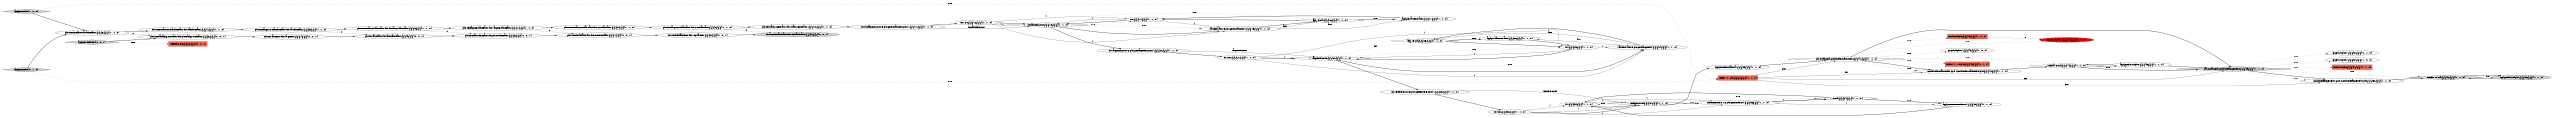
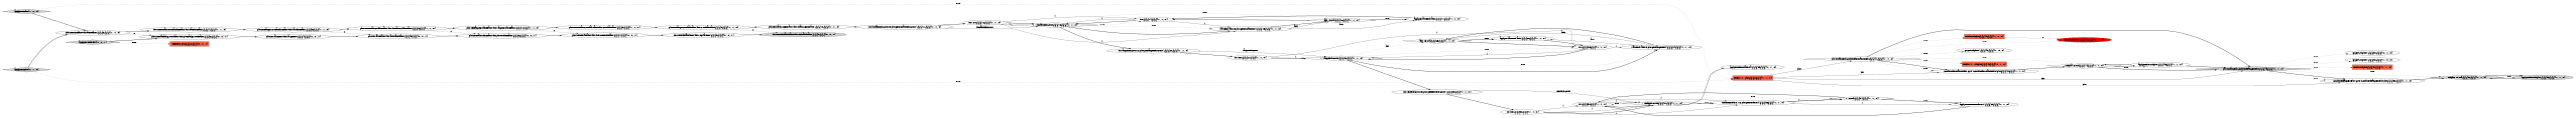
  digraph {
    rankdir=LR
    node [fillcolor=white shape=ellipse style=filled]
    edge [style=bold]
    n1 [fillcolor=tomato label="XYPlot<S> subplot@@@43@@@['0', '1', '0']" shape=box]
    n2 [label="plot.setNeedlePaint(this.thermometerPaint)@@@7@@@['0', '0', '1']"]
    n3 [label="plot.setTickLabelFont(this.regularFont)@@@8@@@['0', '0', '1']"]
    n4 [fillcolor=lightgray label="plot.setTickLabelPaint(this.tickLabelPaint)@@@9@@@['0', '0', '1']"]
    n5 [label="cp.getSubplots()@@@51@@@['1', '0', '0']"]
    n6 [label="plot.setDomainZeroBaselinePaint(this.baselinePaint)@@@4@@@['1', '1', '0']"]
    n7 [label="plot.setRangeZeroBaselinePaint(this.baselinePaint)@@@5@@@['1', '1', '0']"]
    n8 [label="plot.setDomainGridlinePaint(this.domainGridlinePaint)@@@6@@@['1', '1', '0']"]
    n9 [label="plot.setValuePaint(this.axisLabelPaint)@@@5@@@['0', '0', '1']"]
    n10 [fillcolor=tomato label="XYPlot subplot@@@51@@@['1', '1', '0']" shape=box]
    n11 [label="plot.setDomainCrosshairPaint(this.crosshairPaint)@@@8@@@['1', '1', '0']"]
    n12 [label="plot.setRangeCrosshairPaint(this.crosshairPaint)@@@9@@@['1', '1', '0']"]
    n13 [label="plot.setShadowGenerator(this.shadowGenerator)@@@10@@@['1', '1', '0']"]
    n14 [label="plot instanceof CombinedDomainXYPlot@@@41@@@['1', '1', '0']" shape=diamond]
    n15 [fillcolor=lightgray label="plot instanceof CombinedRangeXYPlot@@@49@@@['1', '1', '0']" shape=diamond]
    n16 [label="CombinedDomainXYPlot cp = (CombinedDomainXYPlot)plot@@@42@@@['1', '1', '0']"]
    n17 [label="cp.getSubplots()@@@43@@@['1', '0', '0']"]
    n18 [fillcolor=tomato label="XYPlot subplot@@@43@@@['1', '0', '0']" shape=box]
    n19 [fillcolor=red label="cp.getSubplots()@@@43@@@['0', '1', '0']"]
    n20 [label="subplot != null@@@44@@@['1', '1', '0']" shape=diamond]
    n21 [fillcolor=lightgray label="subplot != null@@@52@@@['1', '1', '0']" shape=diamond]
    n22 [label="cp.getSubplots()@@@51@@@['0', '1', '0']"]
    n23 [label="CombinedRangeXYPlot cp = (CombinedRangeXYPlot)plot@@@50@@@['1', '1', '0']"]
    n24 [label="applyToPlot(subplot)@@@45@@@['1', '1', '0']"]
    n25 [fillcolor=lightgray label="applyToXYPlot['0', '1', '0']" shape=diamond]
    n26 [label="plot.setAxisOffset(this.axisOffset)@@@3@@@['1', '1', '0']"]
    n27 [fillcolor=tomato label="XYPlot<S> plot@@@2@@@['1', '1', '0']" shape=box]
    n28 [label="plot.setDialBackgroundPaint(this.plotBackgroundPaint)@@@3@@@['0', '0', '1']"]
    n29 [label="axis != null@@@25@@@['1', '1', '0']" shape=diamond]
    n30 [label="applyToValueAxis(axis)@@@26@@@['1', '1', '0']"]
    n31 [label="i++@@@23@@@['1', '1', '0']"]
    n32 [label="i < rangeAxisCount@@@22@@@['1', '1', '0']" shape=diamond]
    n33 [label="ValueAxis axis = plot.getRangeAxis(i)@@@24@@@['1', '1', '0']"]
    n34 [label="applyToValueAxis(axis)@@@17@@@['1', '1', '0']"]
    n35 [label="i++@@@14@@@['1', '1', '0']"]
    n36 [label="ValueAxis axis = plot.getDomainAxis(i)@@@15@@@['1', '1', '0']"]
    n37 [label="i < domainAxisCount@@@13@@@['1', '1', '0']" shape=diamond]
    n38 [fillcolor=lightgray label="applyToPlot(subplot)@@@53@@@['1', '1', '0']"]
    n39 [label="plot.setRangeGridlinePaint(this.rangeGridlinePaint)@@@7@@@['1', '1', '0']"]
    n40 [label="plot.setDialOutlinePaint(this.plotOutlinePaint)@@@6@@@['0', '0', '1']"]
    n41 [label="int i = 0@@@30@@@['1', '1', '0']"]
    n42 [label="i++@@@32@@@['1', '1', '0']"]
    n43 [label="XYItemRenderer r = plot.getRenderer(i)@@@33@@@['1', '1', '0']"]
    n44 [label="i < rendererCount@@@31@@@['1', '1', '0']" shape=diamond]
    n45 [label="applyToXYItemRenderer(r)@@@35@@@['1', '1', '0']"]
    n46 [label="r != null@@@34@@@['1', '1', '0']" shape=diamond]
    n47 [label="applyToXYAnnotation(a)@@@39@@@['1', '1', '0']"]
    n48 [label="int rendererCount = plot.getRendererCount()@@@29@@@['1', '1', '0']"]
    n49 [fillcolor=lightgray label="applyToXYPlot['1', '0', '0']" shape=diamond]
    n50 [label="axis != null@@@16@@@['1', '1', '0']" shape=diamond]
    n51 [label="int domainAxisCount = plot.getDomainAxisCount()@@@11@@@['1', '1', '0']"]
    n52 [label="plot.setValueFont(this.largeFont)@@@4@@@['0', '0', '1']"]
    n53 [label="int rangeAxisCount = plot.getRangeAxisCount()@@@20@@@['1', '1', '0']"]
    n54 [label="int i = 0@@@21@@@['1', '1', '0']"]
    n55 [label="int i = 0@@@12@@@['1', '1', '0']"]
    n56 [fillcolor=tomato label="MeterPlot plot@@@2@@@['0', '0', '1']" shape=box]
    n57 [fillcolor=lightgray label="applyToMeterPlot['0', '0', '1']" shape=diamond]
    n2 -> n3
    n3 -> n4
    n6 -> n7
    n7 -> n8
    n7 -> n9 [label=0 style=dashed]
    n8 -> n39
    n8 -> n40 [label=0 style=dashed]
    n9 -> n40
    n11 -> n12
    n12 -> n4 [label=0 style=dashed]
    n12 -> n13
    n13 -> n51
    n14 -> n1 [label=true style=dotted]
    n14 -> n15
    n14 -> n16
    n14 -> n16 [label=true style=dotted]
    n14 -> n17 [label=true style=dotted]
    n14 -> n18 [label=true style=dotted]
    n14 -> n19 [label=true style=dotted]
    n14 -> n20 [label=true style=dotted]
    n15 -> n5 [label=true style=dotted]
    n15 -> n10 [label=true style=dotted]
    n15 -> n21 [label=true style=dotted]
    n15 -> n22 [label=true style=dotted]
    n15 -> n23
    n15 -> n23 [label=true style=dotted]
    n16 -> n20
    n18 -> n19 [label=0 style=dashed]
    n20 -> n15
    n20 -> n24 [label=true style=dotted]
    n20 -> n24
    n21 -> n38
    n21 -> n38 [label=true style=dotted]
    n23 -> n21
    n24 -> n15
    n24 -> n20
    n25 -> n26
    n25 -> n27 [label=true style=dotted]
    n26 -> n6
    n26 -> n28 [label=0 style=dashed]
    n27 -> n14 [label=plot style=solid]
    n27 -> n15 [label=plot style=solid]
    n27 -> n16 [label=plot style=solid]
    n27 -> n23 [label=plot style=solid]
    n28 -> n52
    n29 -> n30
    n29 -> n30 [label=true style=dotted]
    n29 -> n31
    n30 -> n31
    n31 -> n32 [label=i style=solid]
    n31 -> n32
    n31 -> n33 [label=i style=solid]
    n32 -> n29 [label=axis style=dotted]
    n32 -> n31 [label=true style=dotted]
    n32 -> n33 [label=true style=dotted]
    n32 -> n33
    n32 -> n48
    n33 -> n29 [label=axis style=solid]
    n33 -> n29
    n33 -> n30 [label=axis style=solid]
    n34 -> n35
    n35 -> n36 [label=i style=solid]
    n35 -> n37 [label=i style=solid]
    n35 -> n37
    n36 -> n34 [label=axis style=solid]
    n36 -> n50
    n36 -> n50 [label=axis style=solid]
    n37 -> n35 [label=true style=dotted]
    n37 -> n36
    n37 -> n36 [label=true style=dotted]
    n37 -> n50 [label=true style=dotted]
    n37 -> n53
    n38 -> n21
    n39 -> n2 [label=0 style=dashed]
    n39 -> n11
    n40 -> n2
    n41 -> n42 [label=i style=solid]
    n41 -> n43 [label=i style=solid]
    n41 -> n44 [label=i style=solid]
    n41 -> n44
    n42 -> n43 [label=i style=solid]
    n42 -> n44
    n42 -> n44 [label=i style=solid]
    n43 -> n45 [label=r style=solid]
    n43 -> n46
    n43 -> n46 [label=r style=solid]
    n44 -> n42 [label=true style=dotted]
    n44 -> n43 [label=true style=dotted]
    n44 -> n43
    n44 -> n46 [label=true style=dotted]
    n44 -> n47
    n45 -> n42
    n46 -> n42
    n46 -> n45 [label=true style=dotted]
    n46 -> n45
-   n47 -> n14
    n48 -> n41
    n48 -> n44 [label=rendererCount style=solid]
    n49 -> n26
    n49 -> n27 [label=true style=dotted]
    n50 -> n34 [label=true style=dotted]
    n50 -> n34
    n50 -> n35
    n51 -> n37 [label=domainAxisCount style=solid]
    n51 -> n55
    n52 -> n9
    n53 -> n32 [label=rangeAxisCount style=solid]
    n53 -> n54
    n54 -> n31 [label=i style=solid]
    n54 -> n32 [label=i style=solid]
    n54 -> n32
-   n54 -> n33 [label=i style=solid]
    n55 -> n35 [label=i style=solid]
    n55 -> n36 [label=i style=solid]
    n55 -> n37 [label=i style=solid]
    n55 -> n37
    n57 -> n28
    n57 -> n56 [label=true style=dotted]
  }
